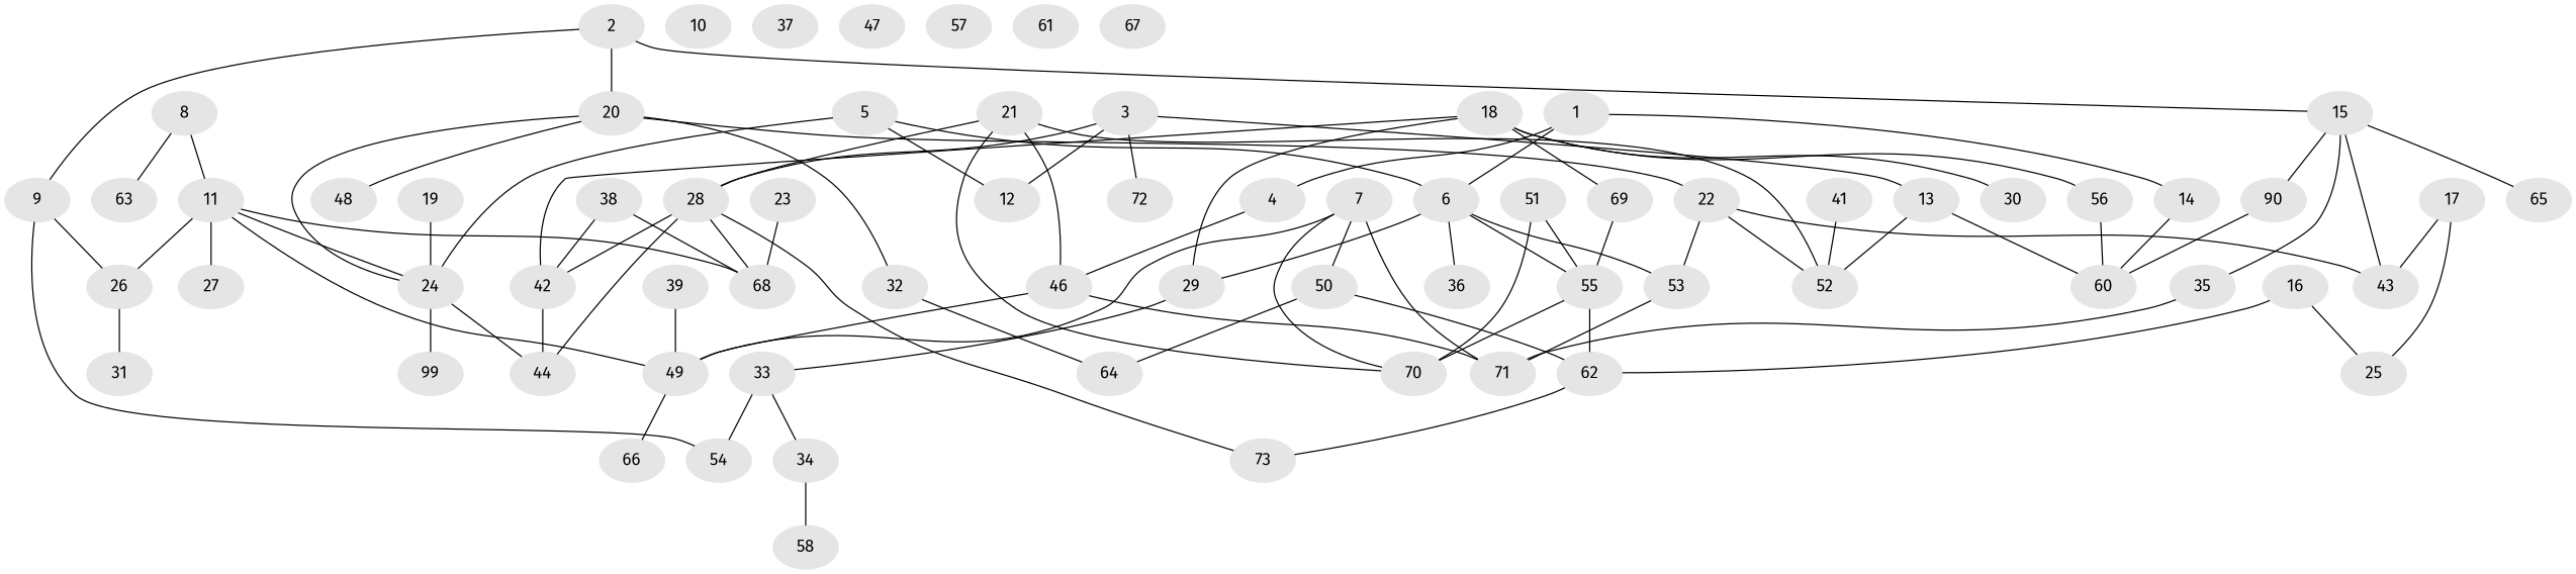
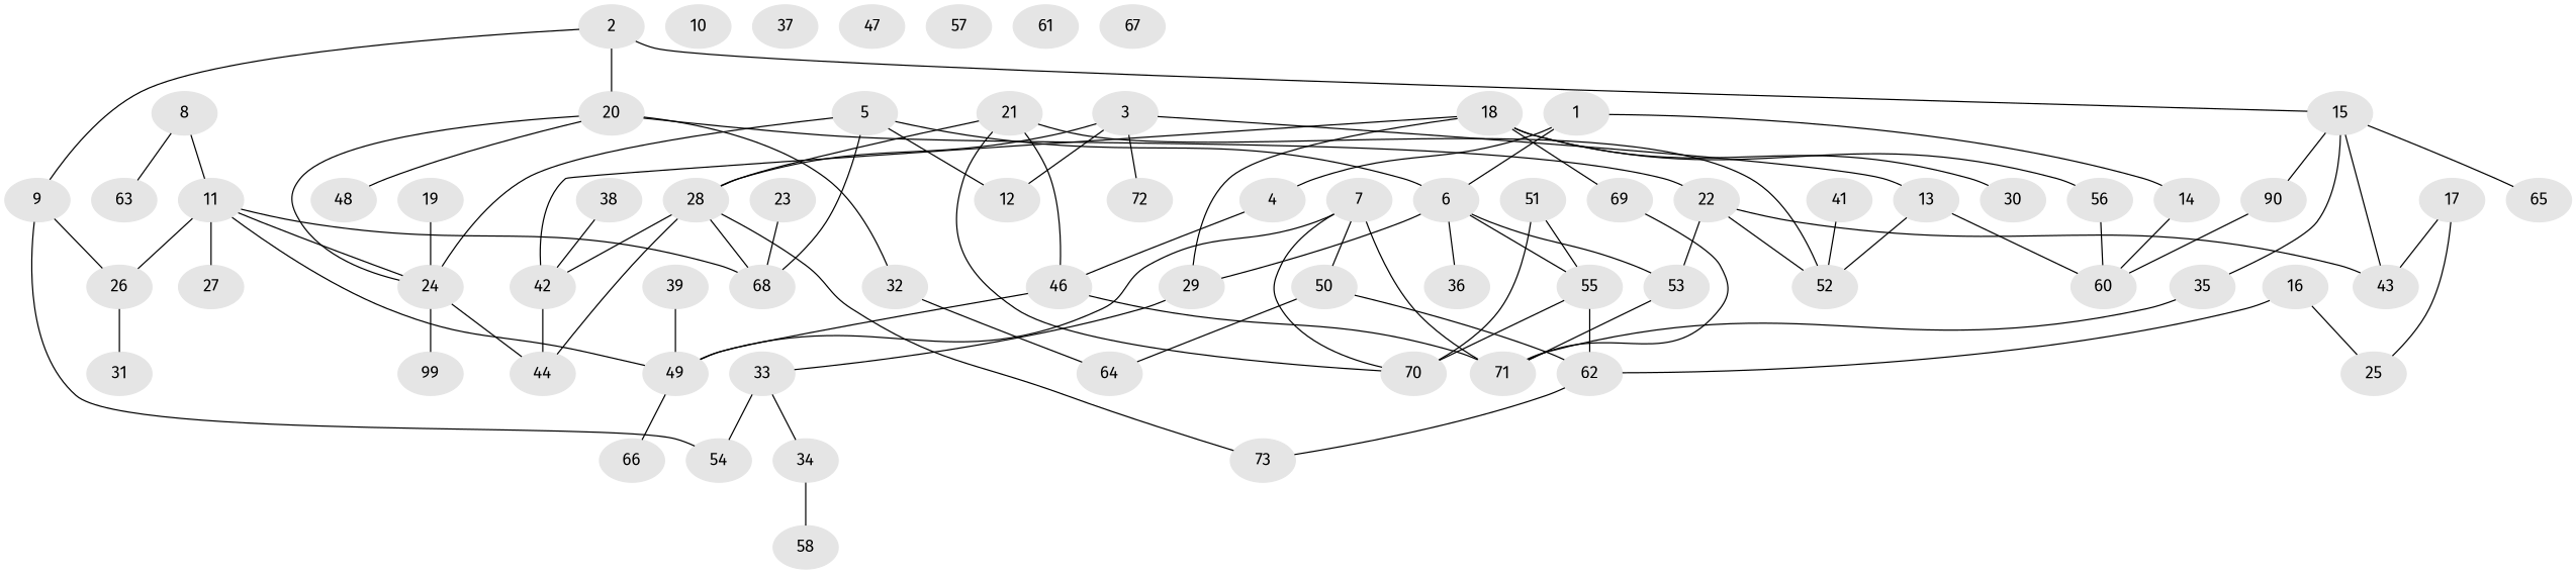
  graph {
    fontname="Fira Sans"
    node [color=gray90 fontname="Fira Sans" style=filled]
    edge [fontname="Fira Sans"]
    1
    4
    6
    14
    46
    29
    36
    53
    55
    60
    2
    9
    15
    20
    26
    54
    35
    n18 [label=90]
    43
    65
    24
    22
    32
    48
    3
    12
    13
    28
    72
    52
    68
    42
    44
    73
    49
    71
    5
    n38 [label=99]
    33
    70
    62
    7
    50
    66
    64
    8
    11
    63
    27
    31
    10
    16
    25
    17
    18
    30
    56
    69
    19
    21
    23
    34
    58
    37
    38
    39
    41
    47
    51
    57
    61
    67
    1 -- 4
    1 -- 6
    1 -- 14
    4 -- 46
    6 -- 29
    6 -- 36
    6 -- 53
    6 -- 55
    14 -- 60
    46 -- 49
    46 -- 71
    29 -- 33
    53 -- 71
    55 -- 70
    55 -- 62
    2 -- 9
    2 -- 15
    2 -- 20
    9 -- 26
    9 -- 54
    15 -- 35
    15 -- n18
    15 -- 43
    15 -- 65
    20 -- 24
    20 -- 22
    20 -- 32
    20 -- 48
    26 -- 31
    35 -- 71
    n18 -- 60
    24 -- 44
    24 -- n38
    22 -- 53
    22 -- 43
    22 -- 52
    32 -- 64
    3 -- 12
    3 -- 13
    3 -- 28
    3 -- 72
    13 -- 60
    13 -- 52
    28 -- 68
    28 -- 42
    28 -- 44
    28 -- 73
    42 -- 44
    49 -- 66
    5 -- 6
    5 -- 24
    5 -- 12
-   38 -- 68
+   5 -- 68
    33 -- 54
    33 -- 34
    62 -- 73
    7 -- 49
    7 -- 71
    7 -- 70
    7 -- 50
    50 -- 62
    50 -- 64
    8 -- 11
    8 -- 63
    11 -- 26
    11 -- 24
    11 -- 68
    11 -- 49
    11 -- 27
    16 -- 62
    16 -- 25
    17 -- 43
    17 -- 25
    18 -- 29
    18 -- 42
    18 -- 30
    18 -- 56
    18 -- 69
    56 -- 60
-   69 -- 55
+   69 -- 71
    19 -- 24
    21 -- 46
    21 -- 28
    21 -- 52
    21 -- 70
    23 -- 68
    34 -- 58
    38 -- 42
    39 -- 49
    41 -- 52
    51 -- 55
    51 -- 70
  }
